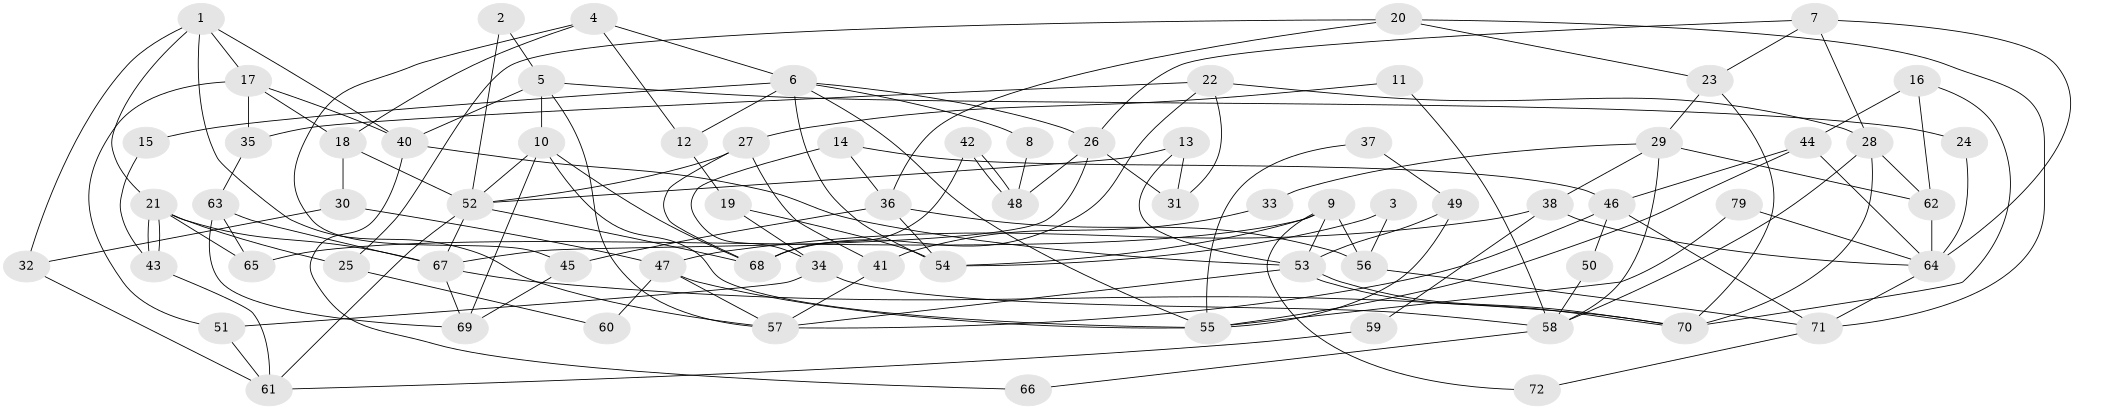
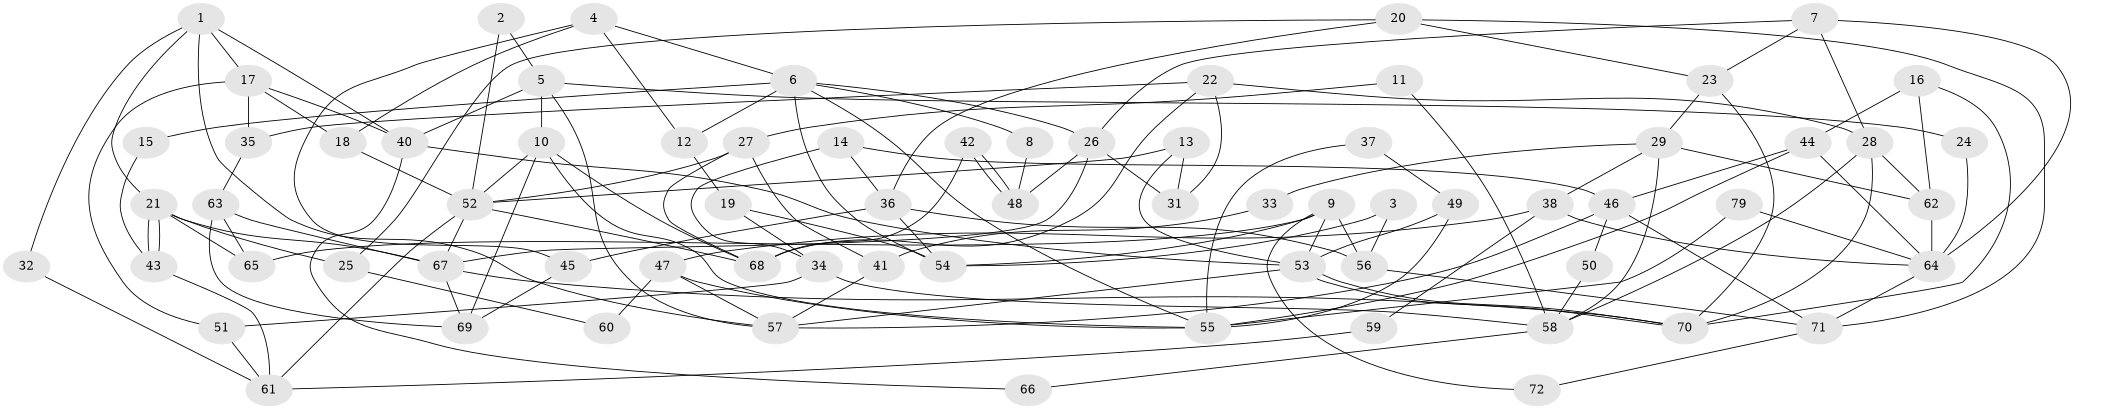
  graph {
    node [color=gray90 style=filled]
    1
    17
    21
    32
    40
    57
    18
    35
    51
    65
    43
    25
    67
    61
    53
    66
    2
    5
    52
    10
    24
    68
    3
    54
    56
    71
    4
    6
    12
    45
    8
    15
    26
    55
    19
-   30
    69
    64
    48
    31
    7
    23
    28
    70
    29
    58
    62
    9
    72
    11
    27
    41
    34
    13
    14
    36
    46
    50
    16
    44
    63
    47
    20
    60
    22
    33
    38
    59
    37
    49
    n71 [label=79]
    42
    1 -- 17
    1 -- 21
    1 -- 32
    1 -- 40
    1 -- 57
    17 -- 40
    17 -- 18
    17 -- 35
    17 -- 51
    21 -- 65
    21 -- 43
    21 -- 43
    21 -- 25
    21 -- 67
    32 -- 61
    40 -- 53
    40 -- 66
    18 -- 52
-   18 -- 30
    35 -- 63
    51 -- 61
    43 -- 61
    25 -- 60
    67 -- 69
    67 -- 70
    53 -- 57
    53 -- 70
    53 -- 70
    2 -- 5
    2 -- 52
    5 -- 40
    5 -- 57
    5 -- 10
    5 -- 24
    52 -- 67
    52 -- 61
    52 -- 68
    10 -- 52
    10 -- 68
    10 -- 55
    10 -- 69
    24 -- 64
    3 -- 54
    3 -- 56
    56 -- 71
    71 -- 72
    4 -- 18
    4 -- 6
    4 -- 12
    4 -- 45
    6 -- 54
    6 -- 12
    6 -- 8
    6 -- 15
    6 -- 26
    6 -- 55
    12 -- 19
    45 -- 69
    8 -- 48
    15 -- 43
    26 -- 67
    26 -- 48
    26 -- 31
    19 -- 54
    19 -- 34
-   30 -- 32
-   30 -- 47
    64 -- 71
    7 -- 26
    7 -- 64
    7 -- 23
    7 -- 28
    23 -- 70
    23 -- 29
    28 -- 70
    28 -- 58
    28 -- 62
    29 -- 58
    29 -- 62
    29 -- 33
    29 -- 38
    58 -- 66
    62 -- 64
    9 -- 65
    9 -- 53
    9 -- 54
    9 -- 56
    9 -- 72
    11 -- 58
    11 -- 27
    27 -- 52
    27 -- 68
    27 -- 41
    41 -- 57
    34 -- 51
    34 -- 58
    13 -- 53
    13 -- 52
    13 -- 31
    14 -- 34
    14 -- 36
    14 -- 46
    36 -- 54
    36 -- 56
    36 -- 45
    46 -- 57
    46 -- 71
    46 -- 50
    50 -- 58
    16 -- 70
    16 -- 62
    16 -- 44
    44 -- 55
    44 -- 64
    44 -- 46
    63 -- 65
    63 -- 67
    63 -- 69
    47 -- 57
    47 -- 55
    47 -- 60
    20 -- 25
    20 -- 71
    20 -- 23
    20 -- 36
    22 -- 35
    22 -- 68
    22 -- 31
    22 -- 28
    33 -- 41
    38 -- 64
    38 -- 47
    38 -- 59
    59 -- 61
    37 -- 55
    37 -- 49
    49 -- 53
    49 -- 55
    n71 -- 55
    n71 -- 64
    42 -- 68
    42 -- 48
    42 -- 48
  }
